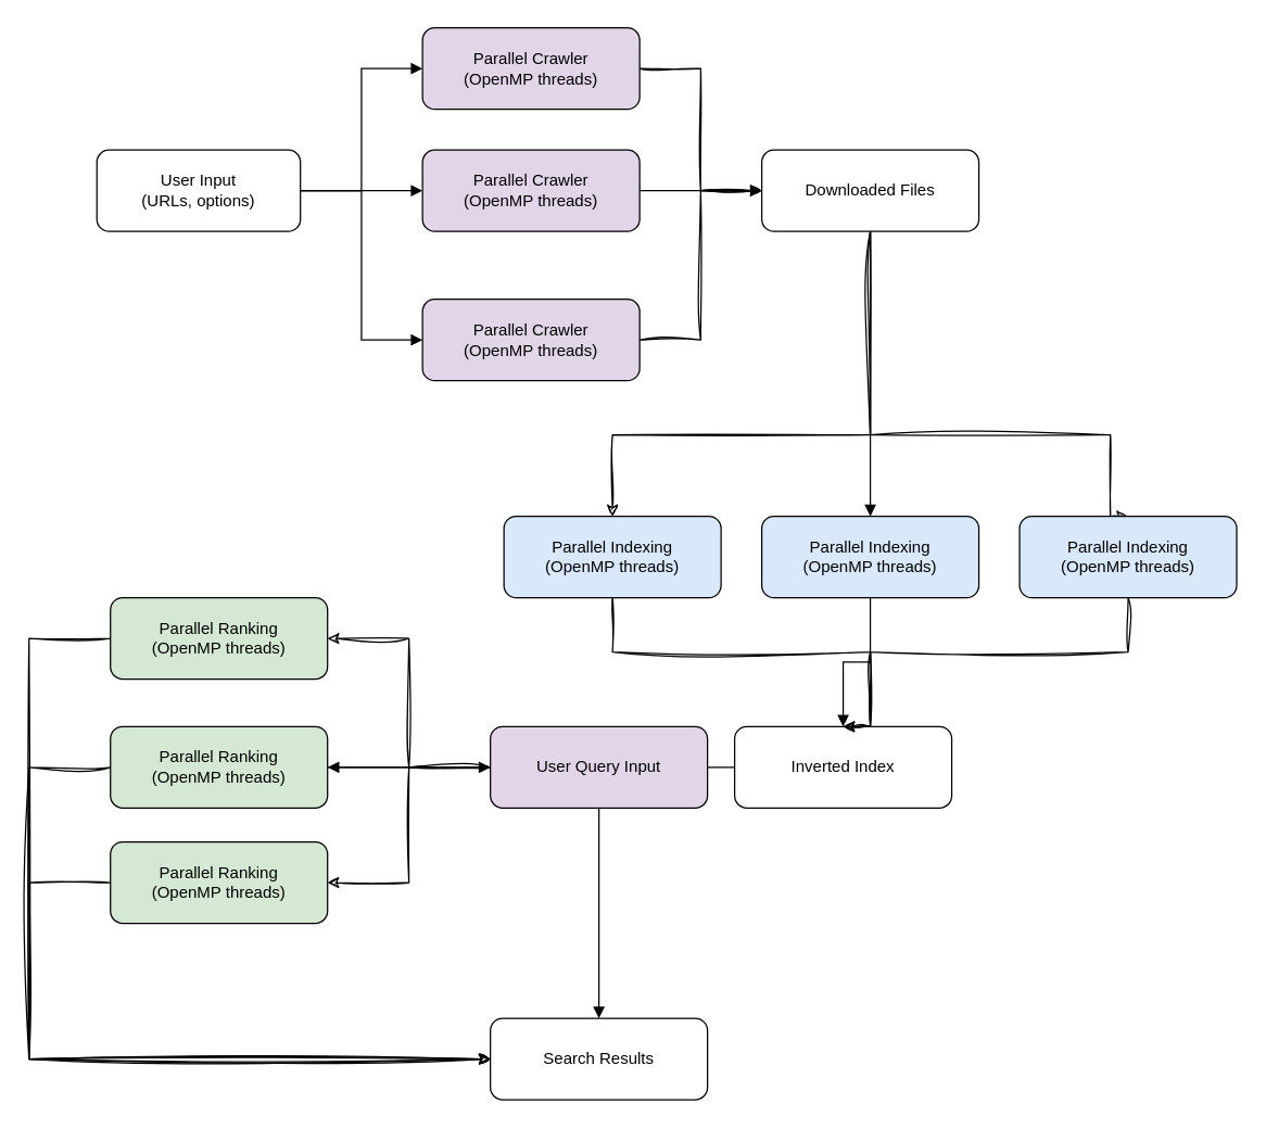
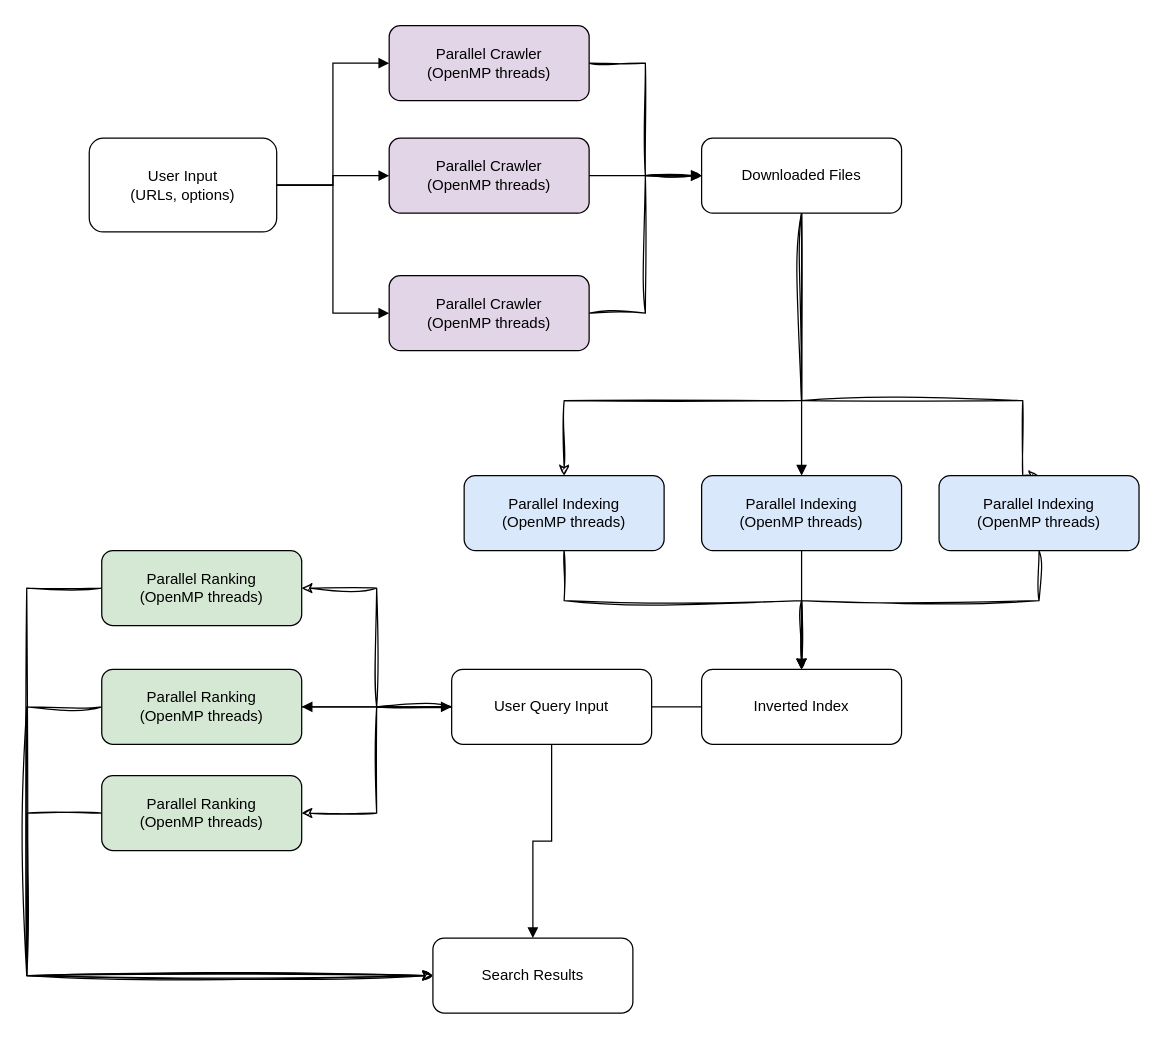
  <mxCell id="0" />
  <mxCell id="1" parent="0" />
- <mxCell id="2" value="User Input&#10;(URLs, options)" style="rounded=1;whiteSpace=wrap;html=1;" vertex="1" parent="1"><mxGeometry x="70.91" y="110" width="150" height="60" as="geometry" /></mxCell>
+ <mxCell id="2" value="User Input&#10;(URLs, options)" style="rounded=1;whiteSpace=wrap;html=1;" vertex="1" parent="1"><mxGeometry x="70.91" y="110" width="150" height="75" as="geometry" /></mxCell>
  <mxCell id="3" value="Parallel Crawler&#10;(OpenMP threads)" style="rounded=1;whiteSpace=wrap;html=1;fillColor=#e1d5e7;" vertex="1" parent="1"><mxGeometry x="310.91" y="110" width="160" height="60" as="geometry" /></mxCell>
  <mxCell id="4" style="edgeStyle=orthogonalEdgeStyle;rounded=0;sketch=1;hachureGap=4;jiggle=2;curveFitting=1;orthogonalLoop=1;jettySize=auto;html=1;entryX=0.5;entryY=0;entryDx=0;entryDy=0;fontFamily=Architects Daughter;fontSource=https%3A%2F%2Ffonts.googleapis.com%2Fcss%3Ffamily%3DArchitects%2BDaughter;" edge="1" parent="1" source="6" target="28"><mxGeometry relative="1" as="geometry"><Array as="points"><mxPoint x="640.91" y="320" /><mxPoint x="817.91" y="320" /><mxPoint x="817.91" y="380" /></Array></mxGeometry></mxCell>
  <mxCell id="5" style="edgeStyle=orthogonalEdgeStyle;rounded=0;sketch=1;hachureGap=4;jiggle=2;curveFitting=1;orthogonalLoop=1;jettySize=auto;html=1;entryX=0.5;entryY=0;entryDx=0;entryDy=0;fontFamily=Architects Daughter;fontSource=https%3A%2F%2Ffonts.googleapis.com%2Fcss%3Ffamily%3DArchitects%2BDaughter;" edge="1" parent="1" source="6" target="30"><mxGeometry relative="1" as="geometry"><Array as="points"><mxPoint x="640.91" y="320" /><mxPoint x="450.91" y="320" /></Array></mxGeometry></mxCell>
  <mxCell id="6" value="Downloaded Files" style="rounded=1;whiteSpace=wrap;html=1;" vertex="1" parent="1"><mxGeometry x="560.91" y="110" width="160" height="60" as="geometry" /></mxCell>
  <mxCell id="7" value="Parallel Indexing&#10;(OpenMP threads)" style="rounded=1;whiteSpace=wrap;html=1;fillColor=#dae8fc;" vertex="1" parent="1"><mxGeometry x="560.91" y="380" width="160" height="60" as="geometry" /></mxCell>
- <mxCell id="8" value="Inverted Index" style="rounded=1;whiteSpace=wrap;html=1;" vertex="1" parent="1"><mxGeometry x="540.91" y="535" width="160" height="60" as="geometry" /></mxCell>
+ <mxCell id="8" value="Inverted Index" style="rounded=1;whiteSpace=wrap;html=1;" vertex="1" parent="1"><mxGeometry x="560.91" y="535" width="160" height="60" as="geometry" /></mxCell>
  <mxCell id="9" style="edgeStyle=orthogonalEdgeStyle;rounded=0;sketch=1;hachureGap=4;jiggle=2;curveFitting=1;orthogonalLoop=1;jettySize=auto;html=1;entryX=1;entryY=0.5;entryDx=0;entryDy=0;fontFamily=Architects Daughter;fontSource=https%3A%2F%2Ffonts.googleapis.com%2Fcss%3Ffamily%3DArchitects%2BDaughter;" edge="1" parent="1" source="36" target="32"><mxGeometry relative="1" as="geometry" /></mxCell>
  <mxCell id="10" style="edgeStyle=orthogonalEdgeStyle;rounded=0;sketch=1;hachureGap=4;jiggle=2;curveFitting=1;orthogonalLoop=1;jettySize=auto;html=1;entryX=1;entryY=0.5;entryDx=0;entryDy=0;fontFamily=Architects Daughter;fontSource=https%3A%2F%2Ffonts.googleapis.com%2Fcss%3Ffamily%3DArchitects%2BDaughter;" edge="1" parent="1" source="36" target="34"><mxGeometry relative="1" as="geometry" /></mxCell>
  <mxCell id="11" style="edgeStyle=orthogonalEdgeStyle;rounded=0;sketch=1;hachureGap=4;jiggle=2;curveFitting=1;orthogonalLoop=1;jettySize=auto;html=1;entryX=0;entryY=0.5;entryDx=0;entryDy=0;fontFamily=Architects Daughter;fontSource=https%3A%2F%2Ffonts.googleapis.com%2Fcss%3Ffamily%3DArchitects%2BDaughter;" edge="1" parent="1" source="12" target="13"><mxGeometry relative="1" as="geometry"><Array as="points"><mxPoint x="20.91" y="565" /><mxPoint x="20.91" y="780" /></Array></mxGeometry></mxCell>
  <mxCell id="12" value="Parallel Ranking&#10;(OpenMP threads)" style="rounded=1;whiteSpace=wrap;html=1;fillColor=#d5e8d4;" vertex="1" parent="1"><mxGeometry x="80.91" y="535" width="160" height="60" as="geometry" /></mxCell>
- <mxCell id="13" value="Search Results" style="rounded=1;whiteSpace=wrap;html=1;" vertex="1" parent="1"><mxGeometry x="360.91" y="750" width="160" height="60" as="geometry" /></mxCell>
+ <mxCell id="13" value="Search Results" style="rounded=1;whiteSpace=wrap;html=1;" vertex="1" parent="1"><mxGeometry x="345.91" y="750" width="160" height="60" as="geometry" /></mxCell>
  <mxCell id="14" style="edgeStyle=orthogonalEdgeStyle;rounded=0;orthogonalLoop=1;jettySize=auto;html=1;endArrow=block;endFill=1;" edge="1" parent="1" source="2" target="3"><mxGeometry relative="1" as="geometry" /></mxCell>
  <mxCell id="15" style="edgeStyle=orthogonalEdgeStyle;rounded=0;orthogonalLoop=1;jettySize=auto;html=1;endArrow=block;endFill=1;" edge="1" parent="1" source="3" target="6"><mxGeometry relative="1" as="geometry" /></mxCell>
  <mxCell id="16" style="edgeStyle=orthogonalEdgeStyle;rounded=0;orthogonalLoop=1;jettySize=auto;html=1;endArrow=block;endFill=1;" edge="1" parent="1" source="6" target="7"><mxGeometry relative="1" as="geometry" /></mxCell>
  <mxCell id="17" style="edgeStyle=orthogonalEdgeStyle;rounded=0;orthogonalLoop=1;jettySize=auto;html=1;endArrow=block;endFill=1;" edge="1" parent="1" source="7" target="8"><mxGeometry relative="1" as="geometry" /></mxCell>
  <mxCell id="18" style="edgeStyle=orthogonalEdgeStyle;rounded=0;orthogonalLoop=1;jettySize=auto;html=1;endArrow=none;endFill=1;" edge="1" parent="1" source="8" target="36"><mxGeometry relative="1" as="geometry" /></mxCell>
  <mxCell id="19" style="edgeStyle=orthogonalEdgeStyle;rounded=0;orthogonalLoop=1;jettySize=auto;html=1;endArrow=block;endFill=1;" edge="1" parent="1" source="36" target="12"><mxGeometry relative="1" as="geometry" /></mxCell>
  <mxCell id="20" style="edgeStyle=orthogonalEdgeStyle;rounded=0;orthogonalLoop=1;jettySize=auto;html=1;endArrow=block;endFill=1;" edge="1" parent="1" source="36" target="13"><mxGeometry relative="1" as="geometry" /></mxCell>
  <mxCell id="21" style="edgeStyle=orthogonalEdgeStyle;rounded=0;sketch=1;hachureGap=4;jiggle=2;curveFitting=1;orthogonalLoop=1;jettySize=auto;html=1;entryX=0;entryY=0.5;entryDx=0;entryDy=0;fontFamily=Architects Daughter;fontSource=https%3A%2F%2Ffonts.googleapis.com%2Fcss%3Ffamily%3DArchitects%2BDaughter;" edge="1" parent="1" source="22" target="6"><mxGeometry relative="1" as="geometry" /></mxCell>
  <mxCell id="22" value="Parallel Crawler&#10;(OpenMP threads)" style="rounded=1;whiteSpace=wrap;html=1;fillColor=#e1d5e7;" vertex="1" parent="1"><mxGeometry x="310.91" y="20" width="160" height="60" as="geometry" /></mxCell>
  <mxCell id="23" style="edgeStyle=orthogonalEdgeStyle;rounded=0;sketch=1;hachureGap=4;jiggle=2;curveFitting=1;orthogonalLoop=1;jettySize=auto;html=1;entryX=0;entryY=0.5;entryDx=0;entryDy=0;fontFamily=Architects Daughter;fontSource=https%3A%2F%2Ffonts.googleapis.com%2Fcss%3Ffamily%3DArchitects%2BDaughter;" edge="1" parent="1" source="24" target="6"><mxGeometry relative="1" as="geometry" /></mxCell>
  <mxCell id="24" value="Parallel Crawler&#10;(OpenMP threads)" style="rounded=1;whiteSpace=wrap;html=1;fillColor=#e1d5e7;" vertex="1" parent="1"><mxGeometry x="310.91" y="220" width="160" height="60" as="geometry" /></mxCell>
  <mxCell id="25" style="edgeStyle=orthogonalEdgeStyle;rounded=0;orthogonalLoop=1;jettySize=auto;html=1;endArrow=block;endFill=1;exitX=1;exitY=0.5;exitDx=0;exitDy=0;entryX=0;entryY=0.5;entryDx=0;entryDy=0;" edge="1" parent="1" source="2" target="24"><mxGeometry relative="1" as="geometry"><mxPoint x="260.91" y="140" as="sourcePoint" /><mxPoint x="350.91" y="140" as="targetPoint" /></mxGeometry></mxCell>
  <mxCell id="26" style="edgeStyle=orthogonalEdgeStyle;rounded=0;orthogonalLoop=1;jettySize=auto;html=1;endArrow=block;endFill=1;exitX=1;exitY=0.5;exitDx=0;exitDy=0;entryX=0;entryY=0.5;entryDx=0;entryDy=0;" edge="1" parent="1" source="2" target="22"><mxGeometry relative="1" as="geometry"><mxPoint x="260.91" y="190" as="sourcePoint" /><mxPoint x="350.91" y="300" as="targetPoint" /></mxGeometry></mxCell>
  <mxCell id="27" style="edgeStyle=orthogonalEdgeStyle;rounded=0;sketch=1;hachureGap=4;jiggle=2;curveFitting=1;orthogonalLoop=1;jettySize=auto;html=1;entryX=0.5;entryY=0;entryDx=0;entryDy=0;fontFamily=Architects Daughter;fontSource=https%3A%2F%2Ffonts.googleapis.com%2Fcss%3Ffamily%3DArchitects%2BDaughter;" edge="1" parent="1" source="28" target="8"><mxGeometry relative="1" as="geometry"><Array as="points"><mxPoint x="830.91" y="480" /><mxPoint x="640.91" y="480" /></Array></mxGeometry></mxCell>
  <mxCell id="28" value="Parallel Indexing&#10;(OpenMP threads)" style="rounded=1;whiteSpace=wrap;html=1;fillColor=#dae8fc;" vertex="1" parent="1"><mxGeometry x="750.91" y="380" width="160" height="60" as="geometry" /></mxCell>
  <mxCell id="29" style="edgeStyle=orthogonalEdgeStyle;rounded=0;sketch=1;hachureGap=4;jiggle=2;curveFitting=1;orthogonalLoop=1;jettySize=auto;html=1;entryX=0.5;entryY=0;entryDx=0;entryDy=0;fontFamily=Architects Daughter;fontSource=https%3A%2F%2Ffonts.googleapis.com%2Fcss%3Ffamily%3DArchitects%2BDaughter;" edge="1" parent="1" source="30" target="8"><mxGeometry relative="1" as="geometry"><Array as="points"><mxPoint x="450.91" y="480" /><mxPoint x="640.91" y="480" /></Array></mxGeometry></mxCell>
  <mxCell id="30" value="Parallel Indexing&#10;(OpenMP threads)" style="rounded=1;whiteSpace=wrap;html=1;fillColor=#dae8fc;" vertex="1" parent="1"><mxGeometry x="370.91" y="380" width="160" height="60" as="geometry" /></mxCell>
  <mxCell id="31" style="edgeStyle=orthogonalEdgeStyle;rounded=0;sketch=1;hachureGap=4;jiggle=2;curveFitting=1;orthogonalLoop=1;jettySize=auto;html=1;entryX=0;entryY=0.5;entryDx=0;entryDy=0;fontFamily=Architects Daughter;fontSource=https%3A%2F%2Ffonts.googleapis.com%2Fcss%3Ffamily%3DArchitects%2BDaughter;" edge="1" parent="1" source="32" target="13"><mxGeometry relative="1" as="geometry"><Array as="points"><mxPoint x="20.91" y="470" /><mxPoint x="20.91" y="780" /></Array></mxGeometry></mxCell>
  <mxCell id="32" value="Parallel Ranking&#10;(OpenMP threads)" style="rounded=1;whiteSpace=wrap;html=1;fillColor=#d5e8d4;" vertex="1" parent="1"><mxGeometry x="80.91" y="440" width="160" height="60" as="geometry" /></mxCell>
  <mxCell id="33" style="edgeStyle=orthogonalEdgeStyle;rounded=0;sketch=1;hachureGap=4;jiggle=2;curveFitting=1;orthogonalLoop=1;jettySize=auto;html=1;entryX=0;entryY=0.5;entryDx=0;entryDy=0;fontFamily=Architects Daughter;fontSource=https%3A%2F%2Ffonts.googleapis.com%2Fcss%3Ffamily%3DArchitects%2BDaughter;" edge="1" parent="1" source="34" target="13"><mxGeometry relative="1" as="geometry"><Array as="points"><mxPoint x="20.91" y="650" /><mxPoint x="20.91" y="780" /></Array></mxGeometry></mxCell>
  <mxCell id="34" value="Parallel Ranking&#10;(OpenMP threads)" style="rounded=1;whiteSpace=wrap;html=1;fillColor=#d5e8d4;" vertex="1" parent="1"><mxGeometry x="80.91" y="620" width="160" height="60" as="geometry" /></mxCell>
  <mxCell id="35" value="" style="edgeStyle=orthogonalEdgeStyle;rounded=0;orthogonalLoop=1;jettySize=auto;html=1;endArrow=block;endFill=1;" edge="1" parent="1" source="12" target="36"><mxGeometry relative="1" as="geometry"><mxPoint x="250.91" y="565" as="sourcePoint" /><mxPoint x="640.91" y="670" as="targetPoint" /></mxGeometry></mxCell>
- <mxCell id="36" value="User Query Input" style="rounded=1;whiteSpace=wrap;html=1;fillColor=#e1d5e7;" vertex="1" parent="1"><mxGeometry x="360.91" y="535" width="160" height="60" as="geometry" /></mxCell>
+ <mxCell id="36" value="User Query Input" style="rounded=1;whiteSpace=wrap;html=1;" vertex="1" parent="1"><mxGeometry x="360.91" y="535" width="160" height="60" as="geometry" /></mxCell>
